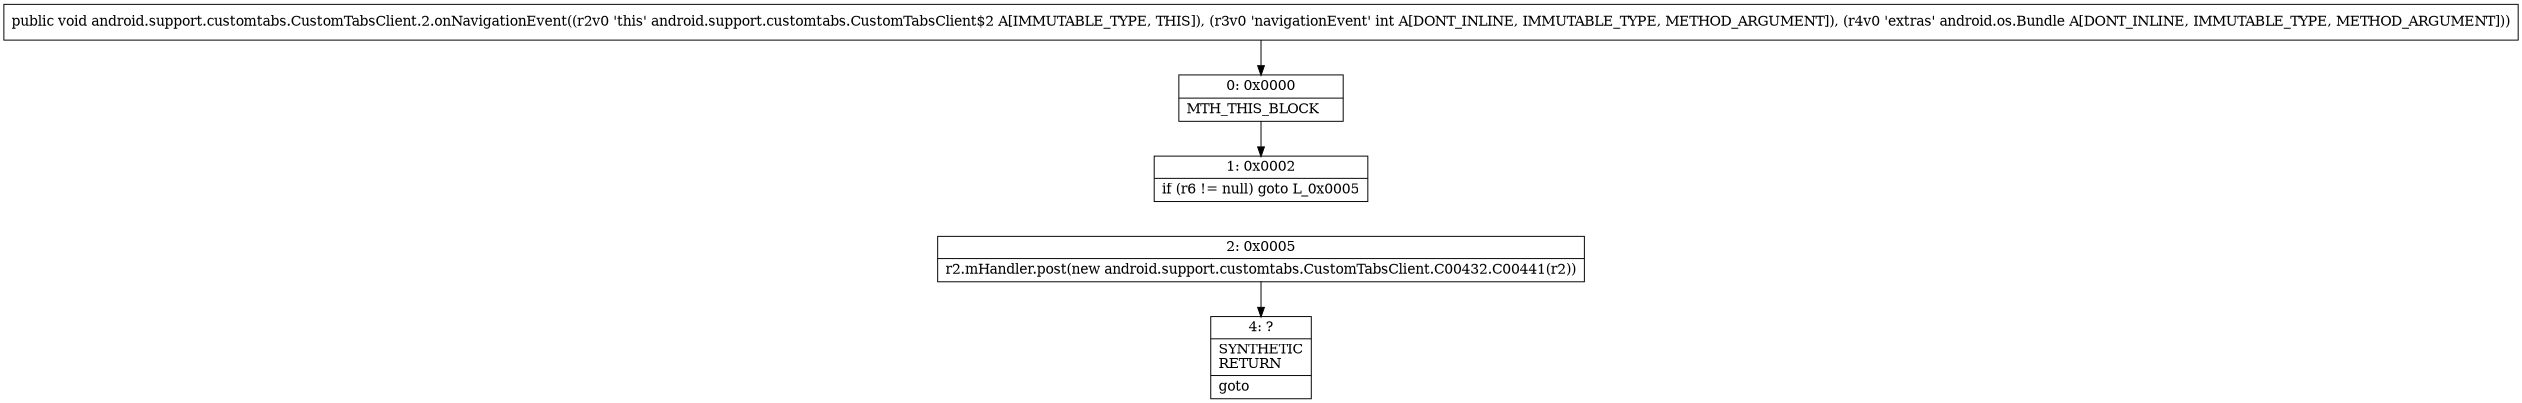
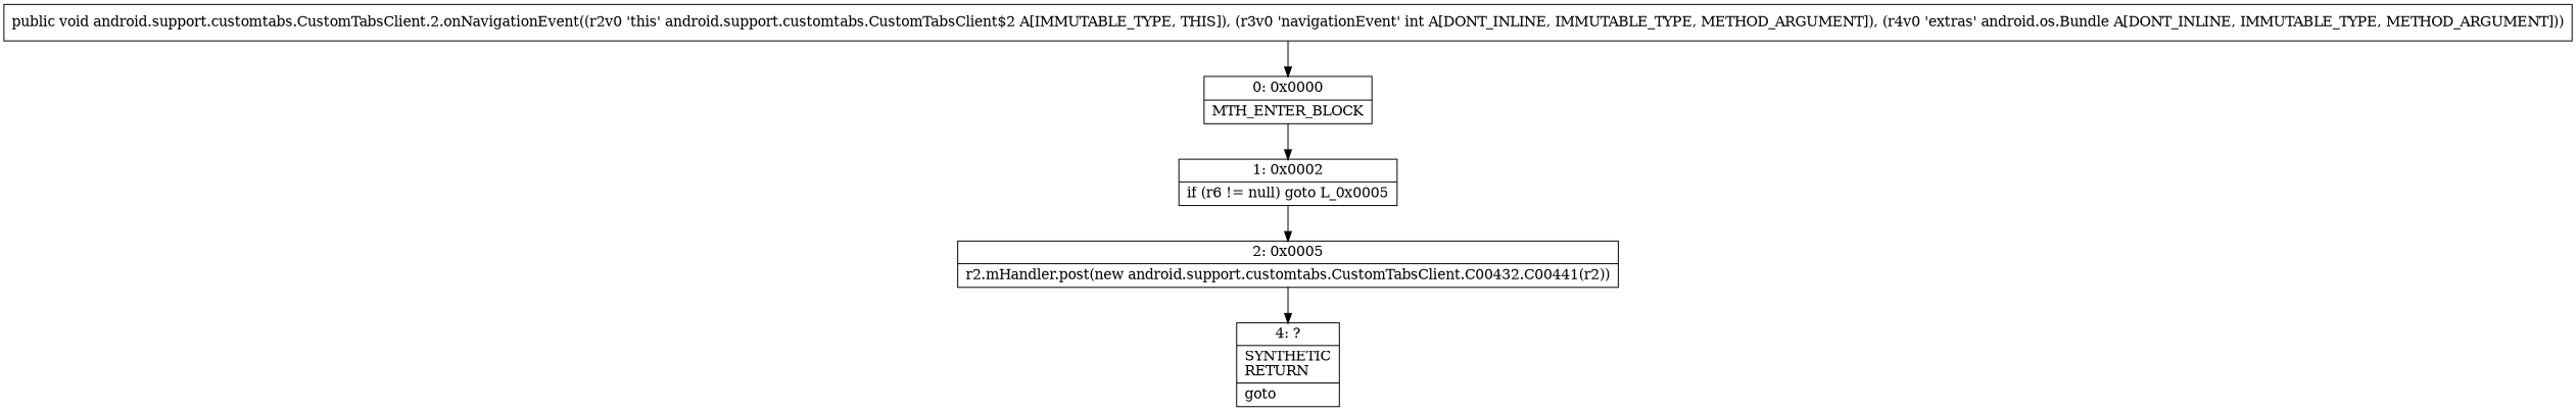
  digraph {
    node [shape=record]
-   n1 [label="{0\:\ 0x0000|MTH_THIS_BLOCK\l}"]
+   n1 [label="{0\:\ 0x0000|MTH_ENTER_BLOCK\l}"]
    n2 [label="{1\:\ 0x0002|if (r6 != null) goto L_0x0005\l}"]
    n3 [label="{2\:\ 0x0005|r2.mHandler.post(new android.support.customtabs.CustomTabsClient.C00432.C00441(r2))\l}"]
    n4 [label="{4\:\ ?|SYNTHETIC\lRETURN\l|goto\l}"]
    n5 [label="{public void android.support.customtabs.CustomTabsClient.2.onNavigationEvent((r2v0 'this' android.support.customtabs.CustomTabsClient$2 A[IMMUTABLE_TYPE, THIS]), (r3v0 'navigationEvent' int A[DONT_INLINE, IMMUTABLE_TYPE, METHOD_ARGUMENT]), (r4v0 'extras' android.os.Bundle A[DONT_INLINE, IMMUTABLE_TYPE, METHOD_ARGUMENT])) }"]
    n1 -> n2
+   n2 -> n3
    n3 -> n4
    n5 -> n1
  }
